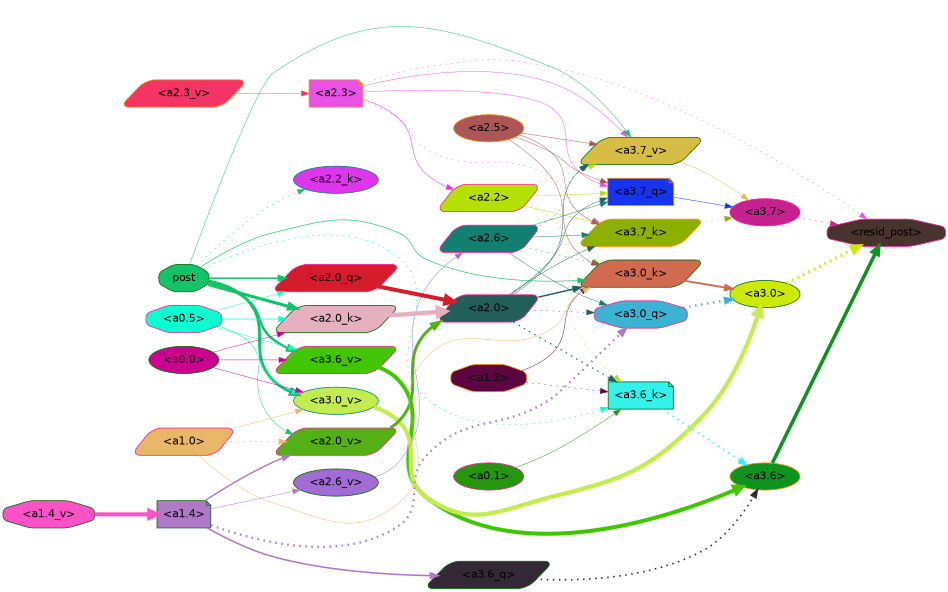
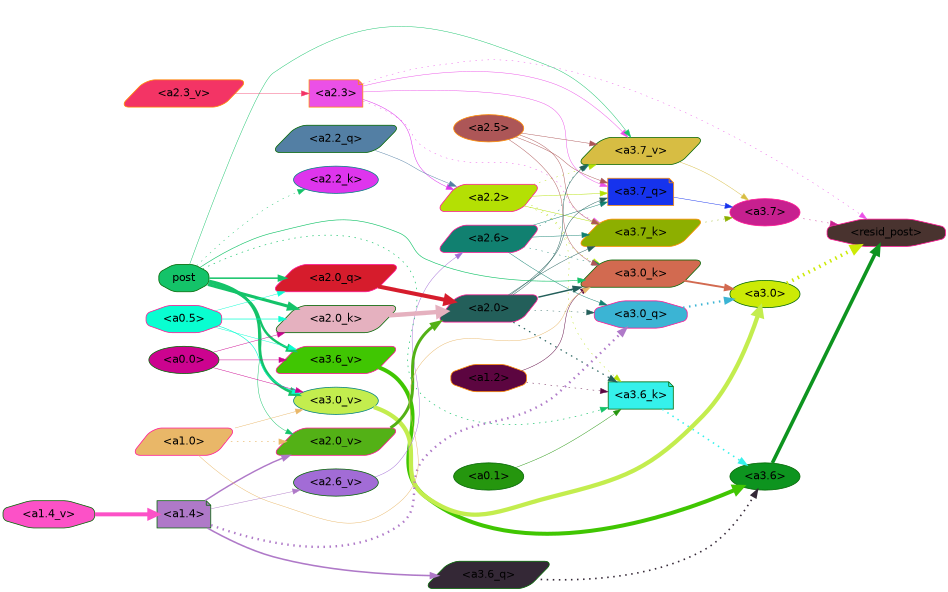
  strict digraph {
    rankdir=LR
    splines=true
    node [color=darkgreen fontname=Helvetica shape=parallelogram style="filled, rounded"]
    edge [color="#14c369" penwidth=0.6 style=solid]
    "<a3.7>" [color=deeppink fillcolor="#c7208f" shape=ellipse]
    "<resid_post>" [color=deeppink fillcolor="#49332f" shape=octagon]
-   "<a3.6>" [color=darkorange fillcolor="#0d941f" shape=ellipse]
+   "<a3.6>" [fillcolor="#0d941f" shape=ellipse]
    "<a3.0>" [fillcolor="#ccea06" shape=ellipse]
    "<a2.3>" [color=darkorange fillcolor="#eb50e7" shape=note]
    "<a3.7_q>" [color=darkorange fillcolor="#1633ed" shape=note]
    "<a3.7_k>" [color=darkorange fillcolor="#8daf00"]
    "<a3.7_v>" [fillcolor="#d7bd43"]
    "<a2.2>" [color=deeppink fillcolor="#b4e004"]
    "<a3.6_q>" [fillcolor="#342836"]
    "<a3.0_q>" [color=deeppink fillcolor="#3bb4d4" shape=octagon]
    "<a3.6_k>" [fillcolor="#35f1eb" shape=note]
    "<a3.0_k>" [fillcolor="#d26a50"]
    "<a3.6_v>" [color=deeppink fillcolor="#40c602"]
    "<a3.0_v>" [color=teal fillcolor="#c3ed4e" shape=ellipse]
    "<a2.6>" [color=deeppink fillcolor="#118070"]
    "<a2.5>" [color=darkorange fillcolor="#ad5657" shape=ellipse]
    "<a2.0>" [color=deeppink fillcolor="#235f5a"]
    "<a1.4>" [fillcolor="#af79c8" shape=note]
    "<a2.6_v>" [fillcolor="#a26cd6" shape=ellipse]
    "<a2.0_v>" [color=deeppink fillcolor="#53b116"]
    "<a1.2>" [color=darkorange fillcolor="#5c0540" shape=octagon]
-   "<a0.1>" [color=deeppink fillcolor="#25960e" shape=ellipse]
+   "<a0.1>" [fillcolor="#25960e" shape=ellipse]
    n24 [fillcolor="#14c369" label=post shape=octagon]
    "<a2.0_q>" [color=deeppink fillcolor="#d61c2c"]
    "<a2.2_k>" [color=teal fillcolor="#de35ed" shape=ellipse]
    "<a2.0_k>" [fillcolor="#e5b1bf"]
    "<a1.0>" [color=deeppink fillcolor="#e9b768"]
    "<a0.5>" [color=deeppink fillcolor="#09fed1" shape=octagon]
    "<a0.0>" [fillcolor="#cc038f" shape=ellipse]
+   "<a2.2_q>" [fillcolor="#537fa4"]
    "<a2.3_v>" [color=darkorange fillcolor="#f33465"]
    "<a1.4_v>" [fillcolor="#fc51c7" shape=octagon]
    "<a3.7>" -> "<resid_post>" [color="#c7208f" style=dotted]
    "<a3.6>" -> "<resid_post>" [color="#0d941f" penwidth=4.751592040061951]
    "<a3.0>" -> "<resid_post>" [color="#ccea06" penwidth=4.904066681861877 style=dotted]
    "<a2.3>" -> "<resid_post>" [color="#eb50e7" style=dotted]
    "<a2.3>" -> "<a3.7_q>" [color="#eb50e7" style=bold]
    "<a2.3>" -> "<a3.7_k>" [color="#eb50e7" penwidth=0.6069068089127541 style=dotted]
    "<a2.3>" -> "<a3.7_v>" [color="#eb50e7"]
    "<a2.3>" -> "<a2.2>" [color="#de35ed" penwidth=0.6722683310508728]
    "<a3.7_q>" -> "<a3.7>" [color="#1633ed"]
    "<a3.7_k>" -> "<a3.7>" [color="#8daf00" style=dotted]
    "<a3.7_v>" -> "<a3.7>" [color="#d7bd43" style=bold]
    "<a2.2>" -> "<a3.7_q>" [color="#b4e004" style=bold]
    "<a2.2>" -> "<a3.7_k>" [color="#b4e004"]
    "<a2.2>" -> "<a3.7_v>" [color="#b4e004" style=dotted]
    "<a2.2>" -> "<a3.6_k>" [color="#b4e004" style=dotted]
    "<a2.2>" -> "<a3.0_k>" [color="#b4e004" style=dotted]
    "<a3.6_q>" -> "<a3.6>" [color="#342836" penwidth=2.160832464694977 style=dotted]
    "<a3.0_q>" -> "<a3.0>" [color="#3bb4d4" penwidth=2.870753765106201 style=dotted]
    "<a3.6_k>" -> "<a3.6>" [color="#35f1eb" penwidth=2.13908451795578 style=dotted]
    "<a3.0_k>" -> "<a3.0>" [color="#d26a50" penwidth=2.520303964614868]
    "<a3.6_v>" -> "<a3.6>" [color="#40c602" penwidth=5.297133803367615]
    "<a3.0_v>" -> "<a3.0>" [color="#c3ed4e" penwidth=5.680712580680847 style=""]
    "<a2.6>" -> "<a3.7_q>" [color="#118070" style=bold]
    "<a2.6>" -> "<a3.7_k>" [color="#118070"]
    "<a2.6>" -> "<a3.7_v>" [color="#118070" style=dotted]
    "<a2.6>" -> "<a3.0_q>" [color="#118070"]
    "<a2.6>" -> "<a3.0_k>" [color="#118070" style=dotted]
    "<a2.5>" -> "<a3.7_q>" [color="#ad5657"]
    "<a2.5>" -> "<a3.7_k>" [color="#ad5657" style=bold]
    "<a2.5>" -> "<a3.7_v>" [color="#ad5657"]
    "<a2.5>" -> "<a3.0_k>" [color="#ad5657" style=bold]
    "<a2.0>" -> "<a3.7_q>" [color="#235f5a" style=bold]
    "<a2.0>" -> "<a3.7_k>" [color="#235f5a"]
    "<a2.0>" -> "<a3.7_v>" [color="#235f5a"]
    "<a2.0>" -> "<a3.0_q>" [color="#235f5a" style=dotted]
    "<a2.0>" -> "<a3.6_k>" [color="#235f5a" penwidth=1.564806342124939 style=dotted]
    "<a2.0>" -> "<a3.0_k>" [color="#235f5a" penwidth=1.9353990852832794 style=bold]
    "<a1.4>" -> "<a3.6_q>" [color="#af79c8" penwidth=2.0727532356977463 style=bold]
    "<a1.4>" -> "<a3.0_q>" [color="#af79c8" penwidth=3.1279823780059814 style=dotted]
    "<a1.4>" -> "<a2.6_v>" [color="#af79c8"]
    "<a1.4>" -> "<a2.0_v>" [color="#af79c8" penwidth=1.9170897603034973 style=bold]
    "<a2.6_v>" -> "<a2.6>" [color="#a26cd6" style=bold]
    "<a2.0_v>" -> "<a2.0>" [color="#53b116" penwidth=3.9621697664260864]
    "<a1.2>" -> "<a3.6_k>" [color="#5c0540" style=dotted]
    "<a1.2>" -> "<a3.0_k>" [color="#5c0540"]
    "<a0.1>" -> "<a3.6_k>" [color="#25960e"]
    n24 -> "<a3.7_v>" [style=bold]
-   n24 -> "<a3.6_k>" [color="#09fed1" penwidth=0.8915999233722687 style=dotted]
+   n24 -> "<a3.6_k>" [penwidth=0.8915999233722687 style=dotted]
    n24 -> "<a3.0_k>" [penwidth=0.832088902592659 style=bold]
    n24 -> "<a3.6_v>" [penwidth=3.1840110421180725 style=bold]
    n24 -> "<a3.0_v>" [penwidth=3.8132747188210487 style=bold]
    n24 -> "<a2.0_v>"
    n24 -> "<a2.0_q>" [penwidth=2.084651827812195]
    n24 -> "<a2.2_k>" [style=dotted]
    n24 -> "<a2.0_k>" [penwidth=4.084526404738426]
    "<a2.0_q>" -> "<a2.0>" [color="#d61c2c" penwidth=5.29856276512146 style=bold]
    "<a2.0_k>" -> "<a2.0>" [color="#e5b1bf" penwidth=5.859246134757996 style=bold]
    "<a1.0>" -> "<a3.0_k>" [color="#e9b768"]
    "<a1.0>" -> "<a3.0_v>" [color="#e9b768" style=bold]
    "<a1.0>" -> "<a2.0_v>" [color="#e9b768" penwidth=0.9450988052412868 style=dotted]
    "<a0.5>" -> "<a3.6_v>" [color="#09fed1"]
    "<a0.5>" -> "<a3.0_v>" [color="#09fed1" penwidth=0.8331108838319778 style=bold]
    "<a0.5>" -> "<a2.0_q>" [color="#09fed1"]
    "<a0.5>" -> "<a2.0_k>" [color="#09fed1" penwidth=0.9412797391414642]
    "<a0.0>" -> "<a3.6_v>" [color="#cc038f" style=bold]
    "<a0.0>" -> "<a3.0_v>" [color="#cc038f" style=bold]
    "<a0.0>" -> "<a2.0_k>" [color="#cc038f"]
+   "<a2.2_q>" -> "<a2.2>" [color="#537fa4" style=bold]
    "<a2.3_v>" -> "<a2.3>" [color="#f33465"]
    "<a1.4_v>" -> "<a1.4>" [color="#fc51c7" penwidth=5.280138969421387]
  }
